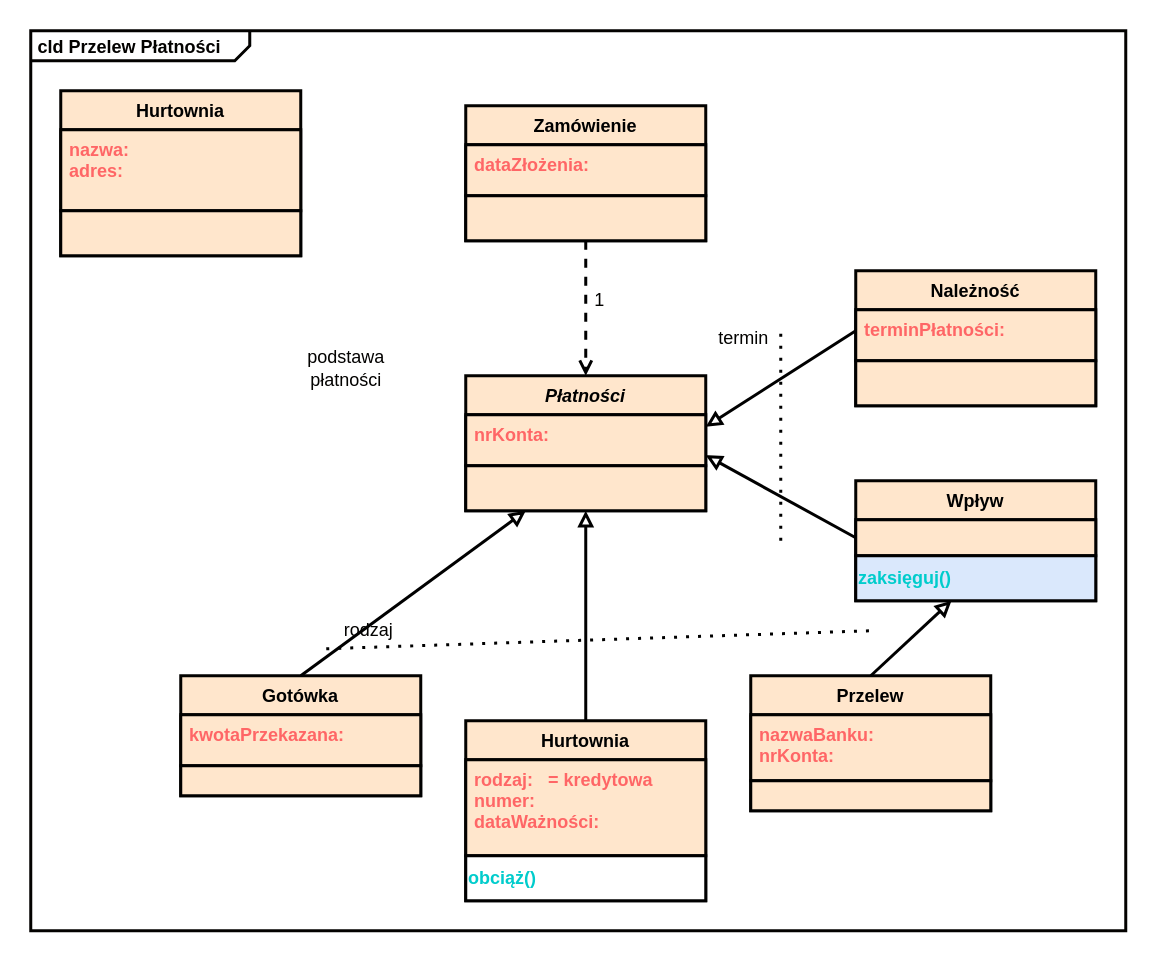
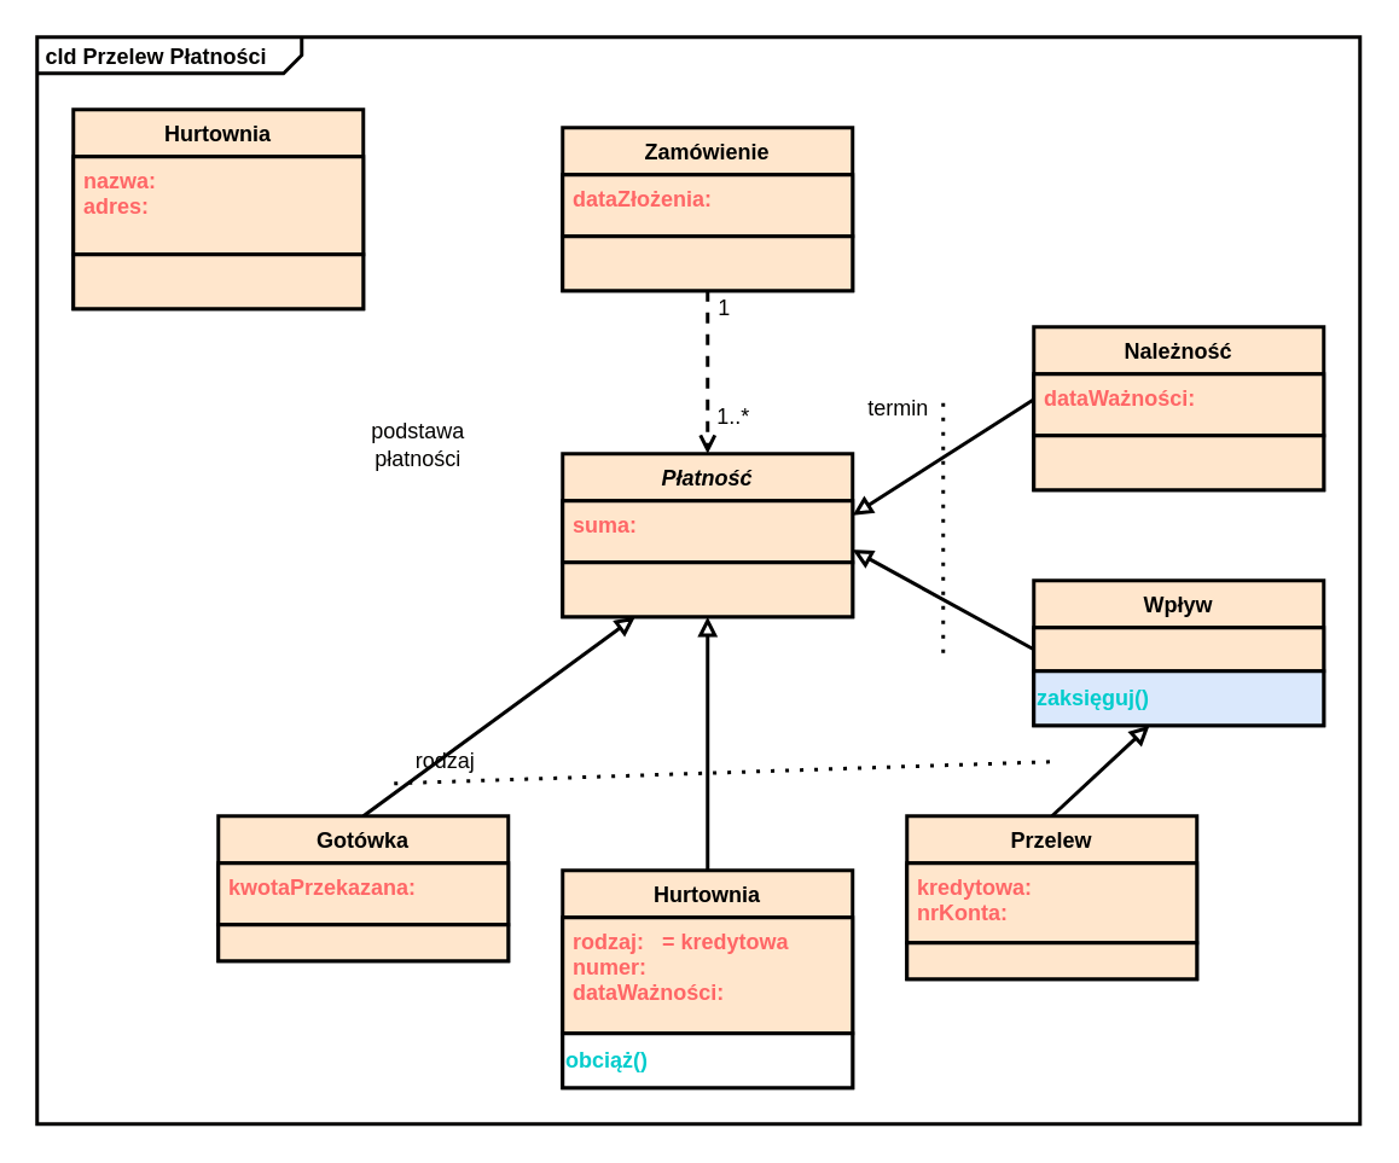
  <mxCell id="0" />
  <mxCell id="1" parent="0" />
  <mxCell id="2" value="&lt;p style=&quot;margin: 0px ; margin-top: 4px ; margin-left: 5px ; text-align: left&quot;&gt;&lt;b&gt;&lt;font color=&quot;#030200&quot;&gt;cld Przelew Płatności&lt;/font&gt;&lt;/b&gt;&lt;/p&gt;" style="html=1;shape=mxgraph.sysml.package;overflow=fill;labelX=146;align=left;spacingLeft=5;verticalAlign=top;spacingTop=-3;strokeColor=#030200;strokeWidth=2;gradientColor=none;fontColor=#FF6666;fillColor=#FFFFFF;" vertex="1" parent="1"><mxGeometry x="20" y="20" width="730" height="600" as="geometry" /></mxCell>
  <mxCell id="3" value="Zamówienie" style="swimlane;fontStyle=1;align=center;verticalAlign=top;childLayout=stackLayout;horizontal=1;startSize=26;horizontalStack=0;resizeParent=1;resizeLast=0;collapsible=1;marginBottom=0;rounded=0;shadow=0;strokeWidth=2;fillColor=#ffe6cc;strokeColor=#030200;" vertex="1" parent="1"><mxGeometry x="310" y="70" width="160" height="90" as="geometry"><mxRectangle x="340" y="380" width="170" height="26" as="alternateBounds" /></mxGeometry></mxCell>
  <mxCell id="4" value="dataZłożenia:" style="text;align=left;verticalAlign=top;spacingLeft=4;spacingRight=4;overflow=hidden;rotatable=0;points=[[0,0.5],[1,0.5]];portConstraint=eastwest;fillColor=#ffe6cc;strokeWidth=2;strokeColor=#000000;fontStyle=1;fontColor=#FF6666;" vertex="1" parent="3"><mxGeometry y="26" width="160" height="34" as="geometry" /></mxCell>
  <mxCell id="5" value="" style="rounded=0;whiteSpace=wrap;html=1;fillColor=#ffe6cc;strokeWidth=2;" vertex="1" parent="3"><mxGeometry y="60" width="160" height="30" as="geometry" /></mxCell>
- <mxCell id="6" value="Płatności" style="swimlane;fontStyle=3;align=center;verticalAlign=top;childLayout=stackLayout;horizontal=1;startSize=26;horizontalStack=0;resizeParent=1;resizeLast=0;collapsible=1;marginBottom=0;rounded=0;shadow=0;strokeWidth=2;fillColor=#ffe6cc;strokeColor=#030200;" vertex="1" parent="1"><mxGeometry x="310" y="250" width="160" height="90" as="geometry"><mxRectangle x="340" y="380" width="170" height="26" as="alternateBounds" /></mxGeometry></mxCell>
- <mxCell id="7" value="nrKonta:" style="text;align=left;verticalAlign=top;spacingLeft=4;spacingRight=4;overflow=hidden;rotatable=0;points=[[0,0.5],[1,0.5]];portConstraint=eastwest;fillColor=#ffe6cc;strokeWidth=2;strokeColor=#000000;fontStyle=1;fontColor=#FF6666;" vertex="1" parent="6"><mxGeometry y="26" width="160" height="34" as="geometry" /></mxCell>
+ <mxCell id="6" value="Płatność" style="swimlane;fontStyle=3;align=center;verticalAlign=top;childLayout=stackLayout;horizontal=1;startSize=26;horizontalStack=0;resizeParent=1;resizeLast=0;collapsible=1;marginBottom=0;rounded=0;shadow=0;strokeWidth=2;fillColor=#ffe6cc;strokeColor=#030200;" vertex="1" parent="1"><mxGeometry x="310" y="250" width="160" height="90" as="geometry"><mxRectangle x="340" y="380" width="170" height="26" as="alternateBounds" /></mxGeometry></mxCell>
+ <mxCell id="7" value="suma:" style="text;align=left;verticalAlign=top;spacingLeft=4;spacingRight=4;overflow=hidden;rotatable=0;points=[[0,0.5],[1,0.5]];portConstraint=eastwest;fillColor=#ffe6cc;strokeWidth=2;strokeColor=#000000;fontStyle=1;fontColor=#FF6666;" vertex="1" parent="6"><mxGeometry y="26" width="160" height="34" as="geometry" /></mxCell>
  <mxCell id="8" value="" style="rounded=0;whiteSpace=wrap;html=1;fillColor=#ffe6cc;strokeWidth=2;" vertex="1" parent="6"><mxGeometry y="60" width="160" height="30" as="geometry" /></mxCell>
  <mxCell id="9" value="Hurtownia" style="swimlane;fontStyle=1;align=center;verticalAlign=top;childLayout=stackLayout;horizontal=1;startSize=26;horizontalStack=0;resizeParent=1;resizeLast=0;collapsible=1;marginBottom=0;rounded=0;shadow=0;strokeWidth=2;fillColor=#ffe6cc;strokeColor=#030200;" parent="1" vertex="1"><mxGeometry x="40" y="60" width="160" height="110" as="geometry"><mxRectangle x="340" y="380" width="170" height="26" as="alternateBounds" /></mxGeometry></mxCell>
  <mxCell id="10" value="nazwa:&#10;adres:&#10;" style="text;align=left;verticalAlign=top;spacingLeft=4;spacingRight=4;overflow=hidden;rotatable=0;points=[[0,0.5],[1,0.5]];portConstraint=eastwest;strokeWidth=2;fontStyle=1;fillColor=#ffe6cc;strokeColor=#030200;fontColor=#FF6666;" parent="9" vertex="1"><mxGeometry y="26" width="160" height="54" as="geometry" /></mxCell>
  <mxCell id="11" value="" style="rounded=0;whiteSpace=wrap;html=1;fillColor=#ffe6cc;strokeWidth=2;" vertex="1" parent="9"><mxGeometry y="80" width="160" height="30" as="geometry" /></mxCell>
  <mxCell id="12" value="Należność" style="swimlane;fontStyle=1;align=center;verticalAlign=top;childLayout=stackLayout;horizontal=1;startSize=26;horizontalStack=0;resizeParent=1;resizeLast=0;collapsible=1;marginBottom=0;rounded=0;shadow=0;strokeWidth=2;fillColor=#ffe6cc;strokeColor=#030200;" vertex="1" parent="1"><mxGeometry x="570" y="180" width="160" height="90" as="geometry"><mxRectangle x="340" y="380" width="170" height="26" as="alternateBounds" /></mxGeometry></mxCell>
- <mxCell id="13" value="terminPłatności:" style="text;align=left;verticalAlign=top;spacingLeft=4;spacingRight=4;overflow=hidden;rotatable=0;points=[[0,0.5],[1,0.5]];portConstraint=eastwest;fillColor=#ffe6cc;strokeWidth=2;strokeColor=#000000;fontColor=#FF6666;fontStyle=1" vertex="1" parent="12"><mxGeometry y="26" width="160" height="34" as="geometry" /></mxCell>
+ <mxCell id="13" value="dataWażności:" style="text;align=left;verticalAlign=top;spacingLeft=4;spacingRight=4;overflow=hidden;rotatable=0;points=[[0,0.5],[1,0.5]];portConstraint=eastwest;fillColor=#ffe6cc;strokeWidth=2;strokeColor=#000000;fontColor=#FF6666;fontStyle=1" vertex="1" parent="12"><mxGeometry y="26" width="160" height="34" as="geometry" /></mxCell>
  <mxCell id="14" value="" style="rounded=0;whiteSpace=wrap;html=1;fillColor=#ffe6cc;strokeWidth=2;" vertex="1" parent="12"><mxGeometry y="60" width="160" height="30" as="geometry" /></mxCell>
  <mxCell id="15" value="Wpływ" style="swimlane;fontStyle=1;align=center;verticalAlign=top;childLayout=stackLayout;horizontal=1;startSize=26;horizontalStack=0;resizeParent=1;resizeLast=0;collapsible=1;marginBottom=0;rounded=0;shadow=0;strokeWidth=2;fillColor=#ffe6cc;strokeColor=#030200;" vertex="1" parent="1"><mxGeometry x="570" y="320" width="160" height="80" as="geometry"><mxRectangle x="340" y="380" width="170" height="26" as="alternateBounds" /></mxGeometry></mxCell>
  <mxCell id="16" value="" style="text;align=left;verticalAlign=top;spacingLeft=4;spacingRight=4;overflow=hidden;rotatable=0;points=[[0,0.5],[1,0.5]];portConstraint=eastwest;fillColor=#ffe6cc;strokeWidth=2;strokeColor=#000000;" vertex="1" parent="15"><mxGeometry y="26" width="160" height="24" as="geometry" /></mxCell>
  <mxCell id="17" value="&lt;b&gt;&lt;font color=&quot;#00cccc&quot;&gt;zaksięguj()&lt;/font&gt;&lt;/b&gt;" style="rounded=0;whiteSpace=wrap;html=1;fillColor=#dae8fc;strokeWidth=2;align=left;" vertex="1" parent="15"><mxGeometry y="50" width="160" height="30" as="geometry" /></mxCell>
  <mxCell id="18" value="Hurtownia" style="swimlane;fontStyle=1;align=center;verticalAlign=top;childLayout=stackLayout;horizontal=1;startSize=26;horizontalStack=0;resizeParent=1;resizeLast=0;collapsible=1;marginBottom=0;rounded=0;shadow=0;strokeWidth=2;fillColor=#ffe6cc;strokeColor=#030200;" vertex="1" parent="1"><mxGeometry x="310" y="480" width="160" height="120" as="geometry"><mxRectangle x="340" y="380" width="170" height="26" as="alternateBounds" /></mxGeometry></mxCell>
  <mxCell id="19" value="rodzaj:   = kredytowa&#10;numer:&#10;dataWażności:" style="text;align=left;verticalAlign=top;spacingLeft=4;spacingRight=4;overflow=hidden;rotatable=0;points=[[0,0.5],[1,0.5]];portConstraint=eastwest;strokeWidth=2;fontStyle=1;fillColor=#ffe6cc;strokeColor=#030200;fontColor=#FF6666;" vertex="1" parent="18"><mxGeometry y="26" width="160" height="64" as="geometry" /></mxCell>
  <mxCell id="20" value="&lt;b&gt;&lt;font color=&quot;#00cccc&quot;&gt;obciąż()&lt;/font&gt;&lt;/b&gt;" style="rounded=0;whiteSpace=wrap;html=1;fillColor=#ffffff;strokeWidth=2;align=left;" vertex="1" parent="18"><mxGeometry y="90" width="160" height="30" as="geometry" /></mxCell>
  <mxCell id="21" value="Przelew" style="swimlane;fontStyle=1;align=center;verticalAlign=top;childLayout=stackLayout;horizontal=1;startSize=26;horizontalStack=0;resizeParent=1;resizeLast=0;collapsible=1;marginBottom=0;rounded=0;shadow=0;strokeWidth=2;fillColor=#ffe6cc;strokeColor=#030200;" vertex="1" parent="1"><mxGeometry x="500" y="450" width="160" height="90" as="geometry"><mxRectangle x="340" y="380" width="170" height="26" as="alternateBounds" /></mxGeometry></mxCell>
- <mxCell id="22" value="nazwaBanku:&#10;nrKonta:" style="text;align=left;verticalAlign=top;spacingLeft=4;spacingRight=4;overflow=hidden;rotatable=0;points=[[0,0.5],[1,0.5]];portConstraint=eastwest;strokeWidth=2;fontStyle=1;fillColor=#ffe6cc;strokeColor=#030200;fontColor=#FF6666;" vertex="1" parent="21"><mxGeometry y="26" width="160" height="44" as="geometry" /></mxCell>
+ <mxCell id="22" value="kredytowa:&#10;nrKonta:" style="text;align=left;verticalAlign=top;spacingLeft=4;spacingRight=4;overflow=hidden;rotatable=0;points=[[0,0.5],[1,0.5]];portConstraint=eastwest;strokeWidth=2;fontStyle=1;fillColor=#ffe6cc;strokeColor=#030200;fontColor=#FF6666;" vertex="1" parent="21"><mxGeometry y="26" width="160" height="44" as="geometry" /></mxCell>
  <mxCell id="23" value="" style="rounded=0;whiteSpace=wrap;html=1;fillColor=#ffe6cc;strokeWidth=2;" vertex="1" parent="21"><mxGeometry y="70" width="160" height="20" as="geometry" /></mxCell>
  <mxCell id="24" value="Gotówka" style="swimlane;fontStyle=1;align=center;verticalAlign=top;childLayout=stackLayout;horizontal=1;startSize=26;horizontalStack=0;resizeParent=1;resizeLast=0;collapsible=1;marginBottom=0;rounded=0;shadow=0;strokeWidth=2;fillColor=#ffe6cc;strokeColor=#030200;" vertex="1" parent="1"><mxGeometry x="120" y="450" width="160" height="80" as="geometry"><mxRectangle x="340" y="380" width="170" height="26" as="alternateBounds" /></mxGeometry></mxCell>
  <mxCell id="25" value="kwotaPrzekazana:" style="text;align=left;verticalAlign=top;spacingLeft=4;spacingRight=4;overflow=hidden;rotatable=0;points=[[0,0.5],[1,0.5]];portConstraint=eastwest;strokeWidth=2;fontStyle=1;fillColor=#ffe6cc;strokeColor=#030200;fontColor=#FF6666;" vertex="1" parent="24"><mxGeometry y="26" width="160" height="34" as="geometry" /></mxCell>
  <mxCell id="26" value="" style="rounded=0;whiteSpace=wrap;html=1;fillColor=#ffe6cc;strokeWidth=2;" vertex="1" parent="24"><mxGeometry y="60" width="160" height="20" as="geometry" /></mxCell>
  <mxCell id="27" value="&lt;font color=&quot;#030200&quot;&gt;podstawa&lt;/font&gt;&lt;br&gt;&lt;font color=&quot;#030200&quot;&gt;płatności&lt;/font&gt;" style="text;html=1;align=center;verticalAlign=middle;resizable=0;points=[];autosize=1;fontColor=#FF6666;" vertex="1" parent="1"><mxGeometry x="195" y="230" width="70" height="30" as="geometry" /></mxCell>
  <mxCell id="28" value="" style="endArrow=block;html=1;fontColor=#FF6666;entryX=1;entryY=0.235;entryDx=0;entryDy=0;endFill=0;entryPerimeter=0;strokeWidth=2;" edge="1" parent="1" target="7"><mxGeometry width="50" height="50" relative="1" as="geometry"><mxPoint x="570" y="220" as="sourcePoint" /><mxPoint x="410" y="290" as="targetPoint" /></mxGeometry></mxCell>
  <mxCell id="29" value="" style="endArrow=block;html=1;fontColor=#FF6666;endFill=0;exitX=0;exitY=0.5;exitDx=0;exitDy=0;strokeWidth=2;" edge="1" parent="1" source="16"><mxGeometry width="50" height="50" relative="1" as="geometry"><mxPoint x="570" y="70" as="sourcePoint" /><mxPoint x="470" y="303" as="targetPoint" /></mxGeometry></mxCell>
  <mxCell id="30" value="" style="endArrow=open;html=1;fontColor=#FF6666;entryX=0.5;entryY=0;entryDx=0;entryDy=0;endFill=0;exitX=0.5;exitY=1;exitDx=0;exitDy=0;strokeWidth=2;dashed=1;" edge="1" parent="1" source="3" target="6"><mxGeometry width="50" height="50" relative="1" as="geometry"><mxPoint x="400" y="190" as="sourcePoint" /><mxPoint x="300" y="242.5" as="targetPoint" /></mxGeometry></mxCell>
  <mxCell id="31" value="" style="endArrow=block;html=1;fontColor=#FF6666;entryX=0.25;entryY=1;entryDx=0;entryDy=0;endFill=0;strokeWidth=2;exitX=0.5;exitY=0;exitDx=0;exitDy=0;" edge="1" parent="1" source="24" target="8"><mxGeometry width="50" height="50" relative="1" as="geometry"><mxPoint x="210" y="370" as="sourcePoint" /><mxPoint x="110" y="433.99" as="targetPoint" /></mxGeometry></mxCell>
  <mxCell id="32" value="" style="endArrow=block;html=1;fontColor=#FF6666;entryX=0.5;entryY=1;entryDx=0;entryDy=0;endFill=0;strokeWidth=2;exitX=0.5;exitY=0;exitDx=0;exitDy=0;" edge="1" parent="1" source="18" target="8"><mxGeometry width="50" height="50" relative="1" as="geometry"><mxPoint x="380" y="400" as="sourcePoint" /><mxPoint x="280" y="463.99" as="targetPoint" /></mxGeometry></mxCell>
  <mxCell id="33" value="" style="endArrow=block;html=1;fontColor=#FF6666;endFill=0;strokeWidth=2;exitX=0.5;exitY=0;exitDx=0;exitDy=0;" edge="1" parent="1" source="21" target="17"><mxGeometry width="50" height="50" relative="1" as="geometry"><mxPoint x="480" y="400" as="sourcePoint" /><mxPoint x="380" y="463.99" as="targetPoint" /></mxGeometry></mxCell>
  <mxCell id="34" value="" style="endArrow=none;dashed=1;html=1;dashPattern=1 3;strokeWidth=2;fontColor=#FF6666;exitX=-0.06;exitY=1.1;exitDx=0;exitDy=0;exitPerimeter=0;" edge="1" parent="1" source="37"><mxGeometry width="50" height="50" relative="1" as="geometry"><mxPoint x="210" y="420" as="sourcePoint" /><mxPoint x="580" y="420" as="targetPoint" /></mxGeometry></mxCell>
  <mxCell id="35" value="" style="endArrow=none;dashed=1;html=1;dashPattern=1 3;strokeWidth=2;fontColor=#FF6666;" edge="1" parent="1"><mxGeometry width="50" height="50" relative="1" as="geometry"><mxPoint x="520" y="360" as="sourcePoint" /><mxPoint x="520" y="220" as="targetPoint" /></mxGeometry></mxCell>
  <mxCell id="36" value="&lt;font color=&quot;#030200&quot;&gt;termin&lt;/font&gt;" style="text;html=1;align=center;verticalAlign=middle;resizable=0;points=[];autosize=1;fontColor=#FF6666;" vertex="1" parent="1"><mxGeometry x="470" y="215" width="50" height="20" as="geometry" /></mxCell>
  <mxCell id="37" value="&lt;font color=&quot;#030200&quot;&gt;rodzaj&lt;/font&gt;" style="text;html=1;align=center;verticalAlign=middle;resizable=0;points=[];autosize=1;fontColor=#FF6666;" vertex="1" parent="1"><mxGeometry x="220" y="410" width="50" height="20" as="geometry" /></mxCell>
- <mxCell id="38" value="&lt;font color=&quot;#030200&quot;&gt;1&lt;/font&gt;" style="text;html=1;align=center;verticalAlign=middle;resizable=0;points=[];autosize=1;fontColor=#FF6666;" vertex="1" parent="1"><mxGeometry x="389" y="190" width="20" height="20" as="geometry" /></mxCell>
+ <mxCell id="38" value="&lt;font color=&quot;#030200&quot;&gt;1&lt;/font&gt;" style="text;html=1;align=center;verticalAlign=middle;resizable=0;points=[];autosize=1;fontColor=#FF6666;" vertex="1" parent="1"><mxGeometry x="389" y="160" width="20" height="20" as="geometry" /></mxCell>
+ <mxCell id="39" value="&lt;font color=&quot;#030200&quot;&gt;1..*&lt;/font&gt;" style="text;html=1;align=center;verticalAlign=middle;resizable=0;points=[];autosize=1;fontColor=#FF6666;" vertex="1" parent="1"><mxGeometry x="389" y="220" width="30" height="20" as="geometry" /></mxCell>
